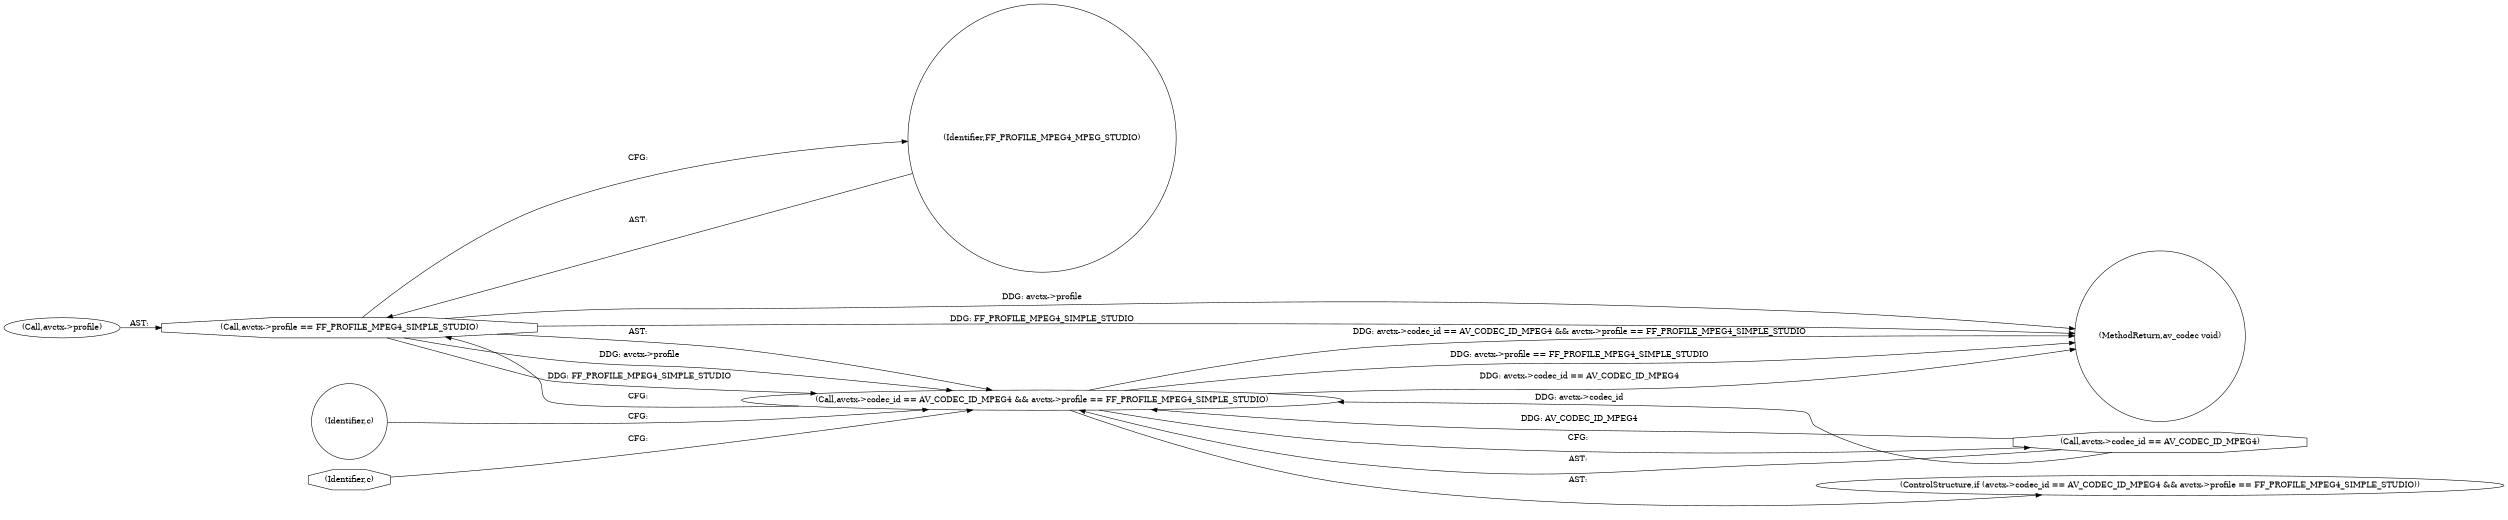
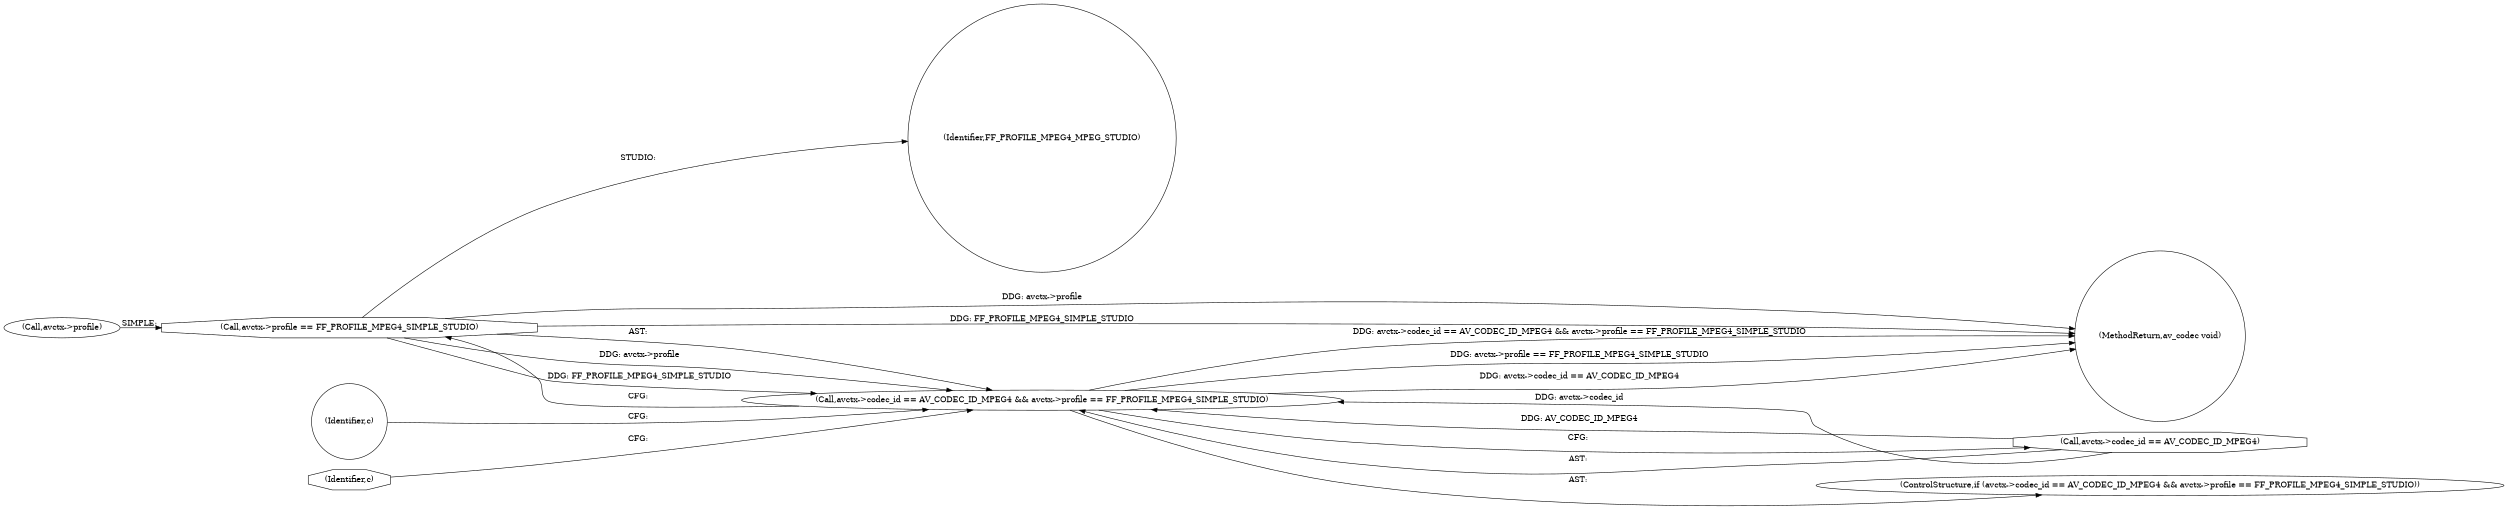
  digraph {
    rankdir=LR
    node [shape=octagon]
    n1 [label="(Call,avctx->profile == FF_PROFILE_MPEG4_SIMPLE_STUDIO)"]
    n2 [label="(Call,avctx->codec_id == AV_CODEC_ID_MPEG4 && avctx->profile == FF_PROFILE_MPEG4_SIMPLE_STUDIO)" shape=ellipse]
    n3 [label="(Identifier,FF_PROFILE_MPEG4_MPEG_STUDIO)" shape=circle]
    n4 [label="(MethodReturn,av_codec void)" shape=circle]
    n5 [label="(ControlStructure,if (avctx->codec_id == AV_CODEC_ID_MPEG4 && avctx->profile == FF_PROFILE_MPEG4_SIMPLE_STUDIO))" shape=ellipse]
    n6 [label="(Call,avctx->codec_id == AV_CODEC_ID_MPEG4)"]
    n7 [label="(Identifier,c)" shape=circle]
    n8 [label="(Call,avctx->profile)" shape=ellipse]
    n9 [label="(Identifier,c)"]
    n1 -> n2 [label="AST: "]
    n1 -> n2 [label="DDG: avctx->profile"]
    n1 -> n2 [label="DDG: FF_PROFILE_MPEG4_SIMPLE_STUDIO"]
-   n1 -> n3 [label="CFG: "]
+   n1 -> n3 [label="STUDIO: "]
    n1 -> n4 [label="DDG: avctx->profile"]
    n1 -> n4 [label="DDG: FF_PROFILE_MPEG4_SIMPLE_STUDIO"]
    n2 -> n1 [label="CFG: "]
    n2 -> n4 [label="DDG: avctx->codec_id == AV_CODEC_ID_MPEG4 && avctx->profile == FF_PROFILE_MPEG4_SIMPLE_STUDIO"]
    n2 -> n4 [label="DDG: avctx->profile == FF_PROFILE_MPEG4_SIMPLE_STUDIO"]
    n2 -> n4 [label="DDG: avctx->codec_id == AV_CODEC_ID_MPEG4"]
    n2 -> n5 [label="AST: "]
    n2 -> n6 [label="CFG: "]
-   n3 -> n1 [label="AST: "]
    n6 -> n2 [label="AST: "]
    n6 -> n2 [label="DDG: avctx->codec_id"]
    n6 -> n2 [label="DDG: AV_CODEC_ID_MPEG4"]
    n7 -> n2 [label="CFG: "]
-   n8 -> n1 [label="AST: "]
+   n8 -> n1 [label="SIMPLE: "]
    n9 -> n2 [label="CFG: "]
  }
